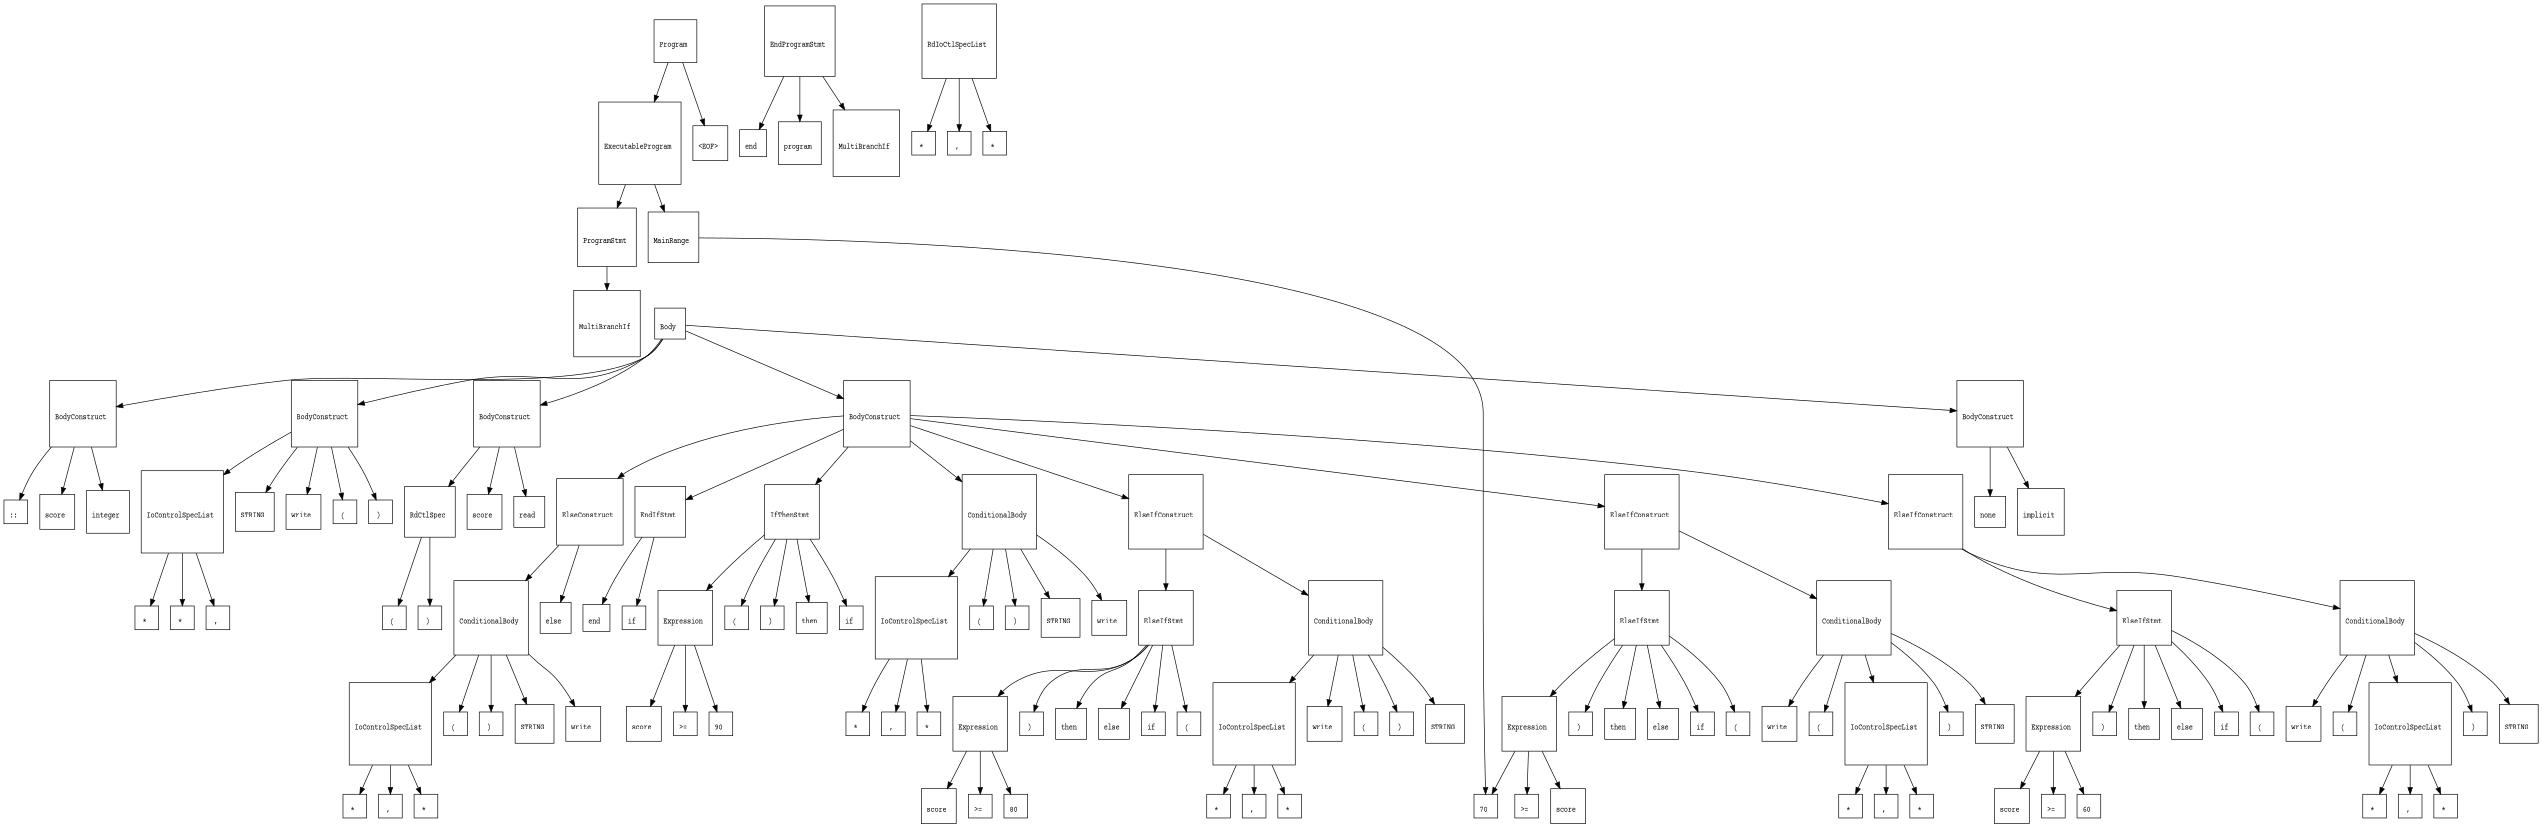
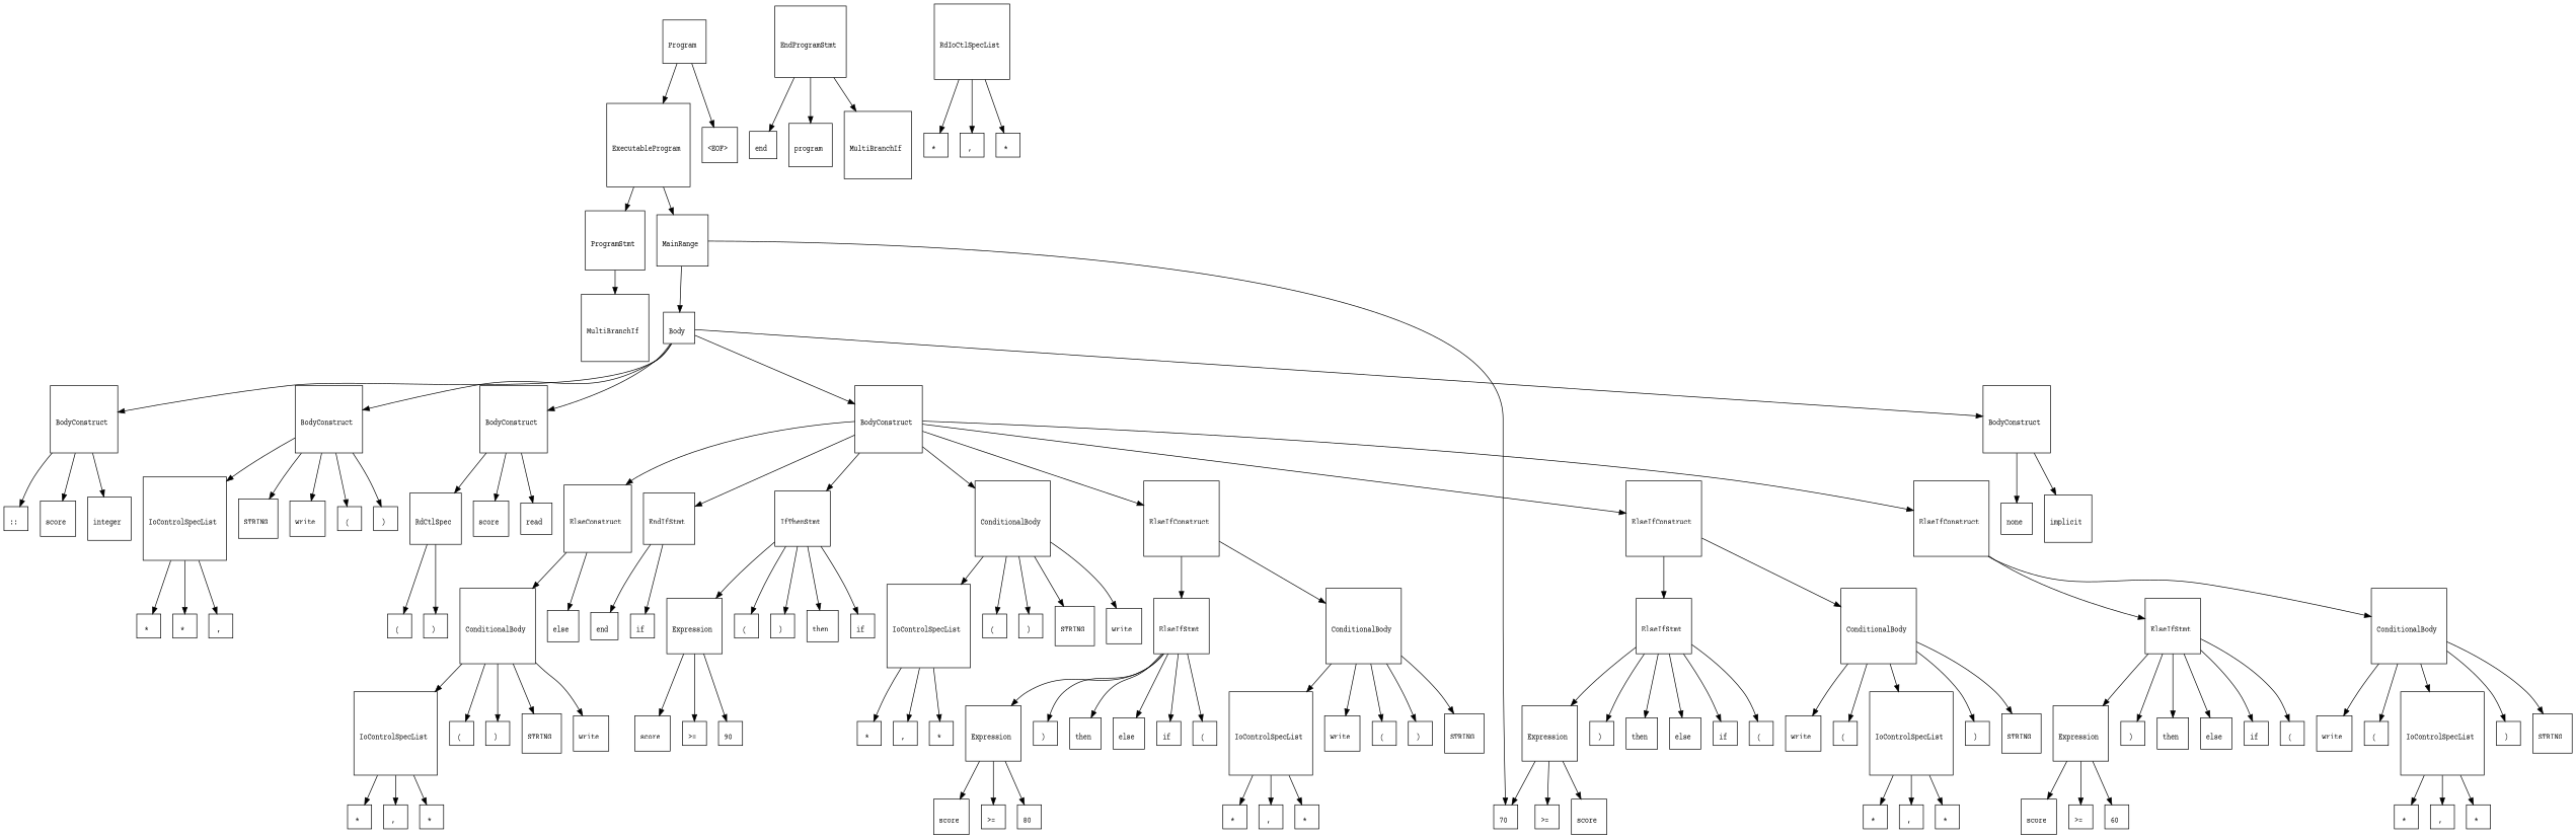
  digraph {
    fontname="Courier Prime"
    node [fontname="Courier Prime" fontsize=10 shape=square]
    edge [fontname="Courier Prime"]
    n1 [label="\lProgram \n"]
    n2 [label="\lExecutableProgram \n"]
    n3 [label="\l&lt;EOF&gt; \n"]
    n4 [label="\lProgramStmt \n"]
    n5 [label="\lMainRange \n"]
    n6 [label="\lMultiBranchIf \n"]
    n7 [label="\lBody \n"]
    n8 [label="\l70 \n"]
    n9 [label="\lBodyConstruct \n"]
    n10 [label="\lBodyConstruct \n"]
    n11 [label="\lBodyConstruct \n"]
    n12 [label="\lBodyConstruct \n"]
    n13 [label="\lBodyConstruct \n"]
    n14 [label="\lEndProgramStmt \n"]
    n15 [label="\lend \n"]
    n16 [label="\lprogram \n"]
    n17 [label="\lMultiBranchIf \n"]
    n18 [label="\limplicit \n"]
    n19 [label="\lnone \n"]
    n20 [label="\linteger \n"]
    n21 [label="\l:: \n"]
    n22 [label="\lscore \n"]
    n23 [label="\lwrite \n"]
    n24 [label="\l( \n"]
    n25 [label="\lIoControlSpecList \n"]
    n26 [label="\l) \n"]
    n27 [label="\lSTRING \n"]
    n28 [label="\lread \n"]
    n29 [label="\lRdCtlSpec \n"]
    n30 [label="\lscore \n"]
    n31 [label="\lIfThenStmt \n"]
    n32 [label="\lConditionalBody \n"]
    n33 [label="\lElseIfConstruct \n"]
    n34 [label="\lElseIfConstruct \n"]
    n35 [label="\lElseIfConstruct \n"]
    n36 [label="\lElseConstruct \n"]
    n37 [label="\lEndIfStmt \n"]
    n38 [label="\l* \n"]
    n39 [label="\l, \n"]
    n40 [label="\l* \n"]
    n41 [label="\l( \n"]
    n42 [label="\l) \n"]
    n43 [label="\lRdIoCtlSpecList \n"]
    n44 [label="\l* \n"]
    n45 [label="\l, \n"]
    n46 [label="\l* \n"]
    n47 [label="\lif \n"]
    n48 [label="\l( \n"]
    n49 [label="\lExpression \n"]
    n50 [label="\l) \n"]
    n51 [label="\lthen \n"]
    n52 [label="\lwrite \n"]
    n53 [label="\l( \n"]
    n54 [label="\lIoControlSpecList \n"]
    n55 [label="\l) \n"]
    n56 [label="\lSTRING \n"]
    n57 [label="\lElseIfStmt \n"]
    n58 [label="\lConditionalBody \n"]
    n59 [label="\lElseIfStmt \n"]
    n60 [label="\lConditionalBody \n"]
    n61 [label="\lElseIfStmt \n"]
    n62 [label="\lConditionalBody \n"]
    n63 [label="\lelse \n"]
    n64 [label="\lConditionalBody \n"]
    n65 [label="\lend \n"]
    n66 [label="\lif \n"]
    n67 [label="\lscore \n"]
    n68 [label="\l&gt;= \n"]
    n69 [label="\l90 \n"]
    n70 [label="\l* \n"]
    n71 [label="\l, \n"]
    n72 [label="\l* \n"]
    n73 [label="\lelse \n"]
    n74 [label="\lif \n"]
    n75 [label="\l( \n"]
    n76 [label="\lExpression \n"]
    n77 [label="\l) \n"]
    n78 [label="\lthen \n"]
    n79 [label="\lwrite \n"]
    n80 [label="\l( \n"]
    n81 [label="\lIoControlSpecList \n"]
    n82 [label="\l) \n"]
    n83 [label="\lSTRING \n"]
    n84 [label="\lscore \n"]
    n85 [label="\l&gt;= \n"]
    n86 [label="\l80 \n"]
    n87 [label="\l* \n"]
    n88 [label="\l, \n"]
    n89 [label="\l* \n"]
    n90 [label="\lelse \n"]
    n91 [label="\lif \n"]
    n92 [label="\l( \n"]
    n93 [label="\lExpression \n"]
    n94 [label="\l) \n"]
    n95 [label="\lthen \n"]
    n96 [label="\lwrite \n"]
    n97 [label="\l( \n"]
    n98 [label="\lIoControlSpecList \n"]
    n99 [label="\l) \n"]
    n100 [label="\lSTRING \n"]
    n101 [label="\lscore \n"]
    n102 [label="\l&gt;= \n"]
    n103 [label="\l* \n"]
    n104 [label="\l, \n"]
    n105 [label="\l* \n"]
    n106 [label="\lelse \n"]
    n107 [label="\lif \n"]
    n108 [label="\l( \n"]
    n109 [label="\lExpression \n"]
    n110 [label="\l) \n"]
    n111 [label="\lthen \n"]
    n112 [label="\lwrite \n"]
    n113 [label="\l( \n"]
    n114 [label="\lIoControlSpecList \n"]
    n115 [label="\l) \n"]
    n116 [label="\lSTRING \n"]
    n117 [label="\lscore \n"]
    n118 [label="\l&gt;= \n"]
    n119 [label="\l60 \n"]
    n120 [label="\l* \n"]
    n121 [label="\l, \n"]
    n122 [label="\l* \n"]
    n123 [label="\lwrite \n"]
    n124 [label="\l( \n"]
    n125 [label="\lIoControlSpecList \n"]
    n126 [label="\l) \n"]
    n127 [label="\lSTRING \n"]
    n128 [label="\l* \n"]
    n129 [label="\l, \n"]
    n130 [label="\l* \n"]
    n1 -> n2
    n1 -> n3
    n2 -> n4
    n2 -> n5
    n4 -> n6
+   n5 -> n7
    n5 -> n8
    n7 -> n9
    n7 -> n10
    n7 -> n11
    n7 -> n12
    n7 -> n13
    n9 -> n18
    n9 -> n19
    n10 -> n20
    n10 -> n21
    n10 -> n22
    n11 -> n23
    n11 -> n24
    n11 -> n25
    n11 -> n26
    n11 -> n27
    n12 -> n28
    n12 -> n29
    n12 -> n30
    n13 -> n31
    n13 -> n32
    n13 -> n33
    n13 -> n34
    n13 -> n35
    n13 -> n36
    n13 -> n37
    n14 -> n15
    n14 -> n16
    n14 -> n17
    n25 -> n38
    n25 -> n39
    n25 -> n40
    n29 -> n41
    n29 -> n42
    n31 -> n47
    n31 -> n48
    n31 -> n49
    n31 -> n50
    n31 -> n51
    n32 -> n52
    n32 -> n53
    n32 -> n54
    n32 -> n55
    n32 -> n56
    n33 -> n57
    n33 -> n58
    n34 -> n59
    n34 -> n60
    n35 -> n61
    n35 -> n62
    n36 -> n63
    n36 -> n64
    n37 -> n65
    n37 -> n66
    n43 -> n44
    n43 -> n45
    n43 -> n46
    n49 -> n67
    n49 -> n68
    n49 -> n69
    n54 -> n70
    n54 -> n71
    n54 -> n72
    n57 -> n73
    n57 -> n74
    n57 -> n75
    n57 -> n76
    n57 -> n77
    n57 -> n78
    n58 -> n79
    n58 -> n80
    n58 -> n81
    n58 -> n82
    n58 -> n83
    n59 -> n90
    n59 -> n91
    n59 -> n92
    n59 -> n93
    n59 -> n94
    n59 -> n95
    n60 -> n96
    n60 -> n97
    n60 -> n98
    n60 -> n99
    n60 -> n100
    n61 -> n106
    n61 -> n107
    n61 -> n108
    n61 -> n109
    n61 -> n110
    n61 -> n111
    n62 -> n112
    n62 -> n113
    n62 -> n114
    n62 -> n115
    n62 -> n116
    n64 -> n123
    n64 -> n124
    n64 -> n125
    n64 -> n126
    n64 -> n127
    n76 -> n84
    n76 -> n85
    n76 -> n86
    n81 -> n87
    n81 -> n88
    n81 -> n89
    n93 -> n8
    n93 -> n101
    n93 -> n102
    n98 -> n103
    n98 -> n104
    n98 -> n105
    n109 -> n117
    n109 -> n118
    n109 -> n119
    n114 -> n120
    n114 -> n121
    n114 -> n122
    n125 -> n128
    n125 -> n129
    n125 -> n130
  }
